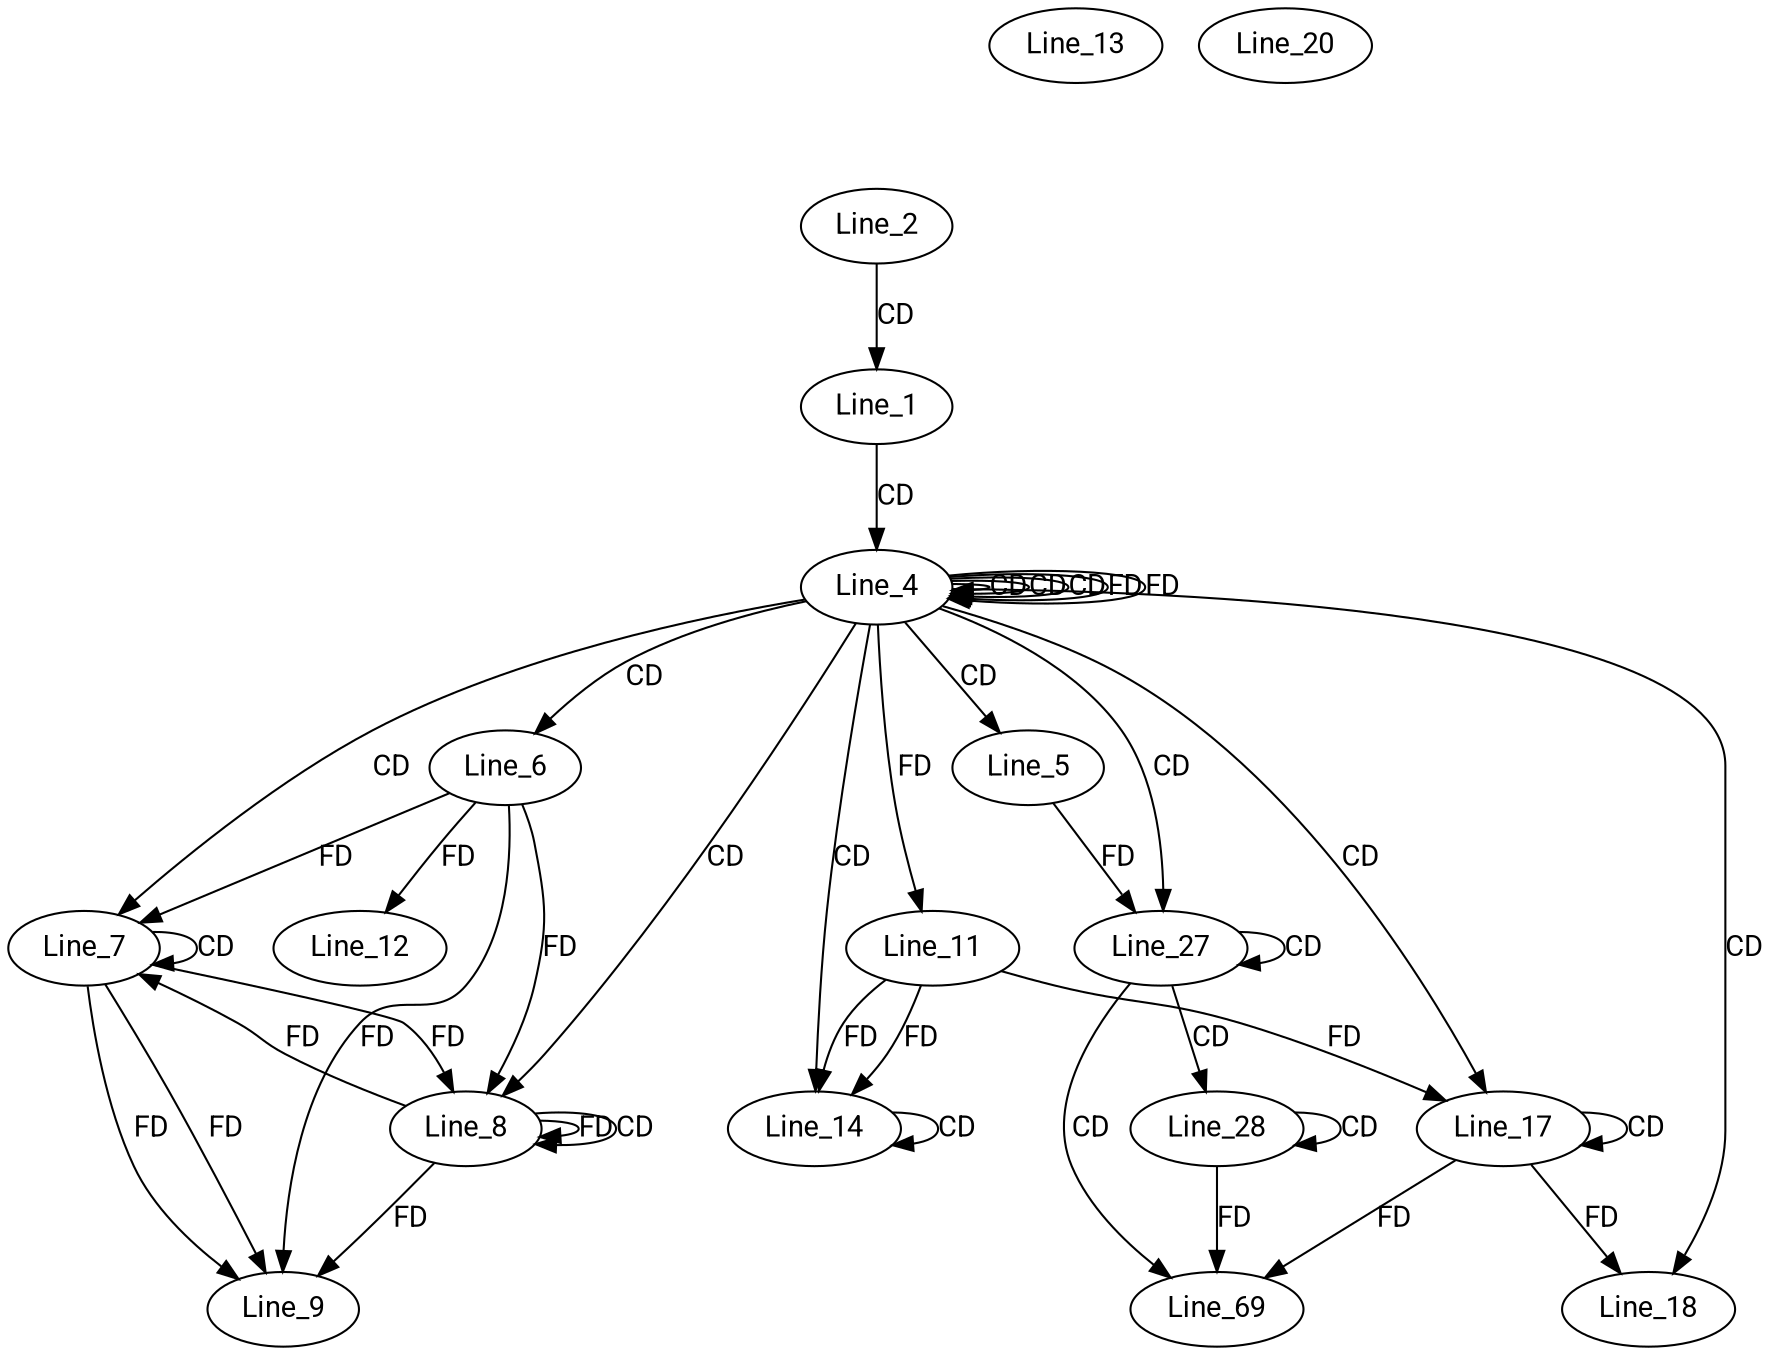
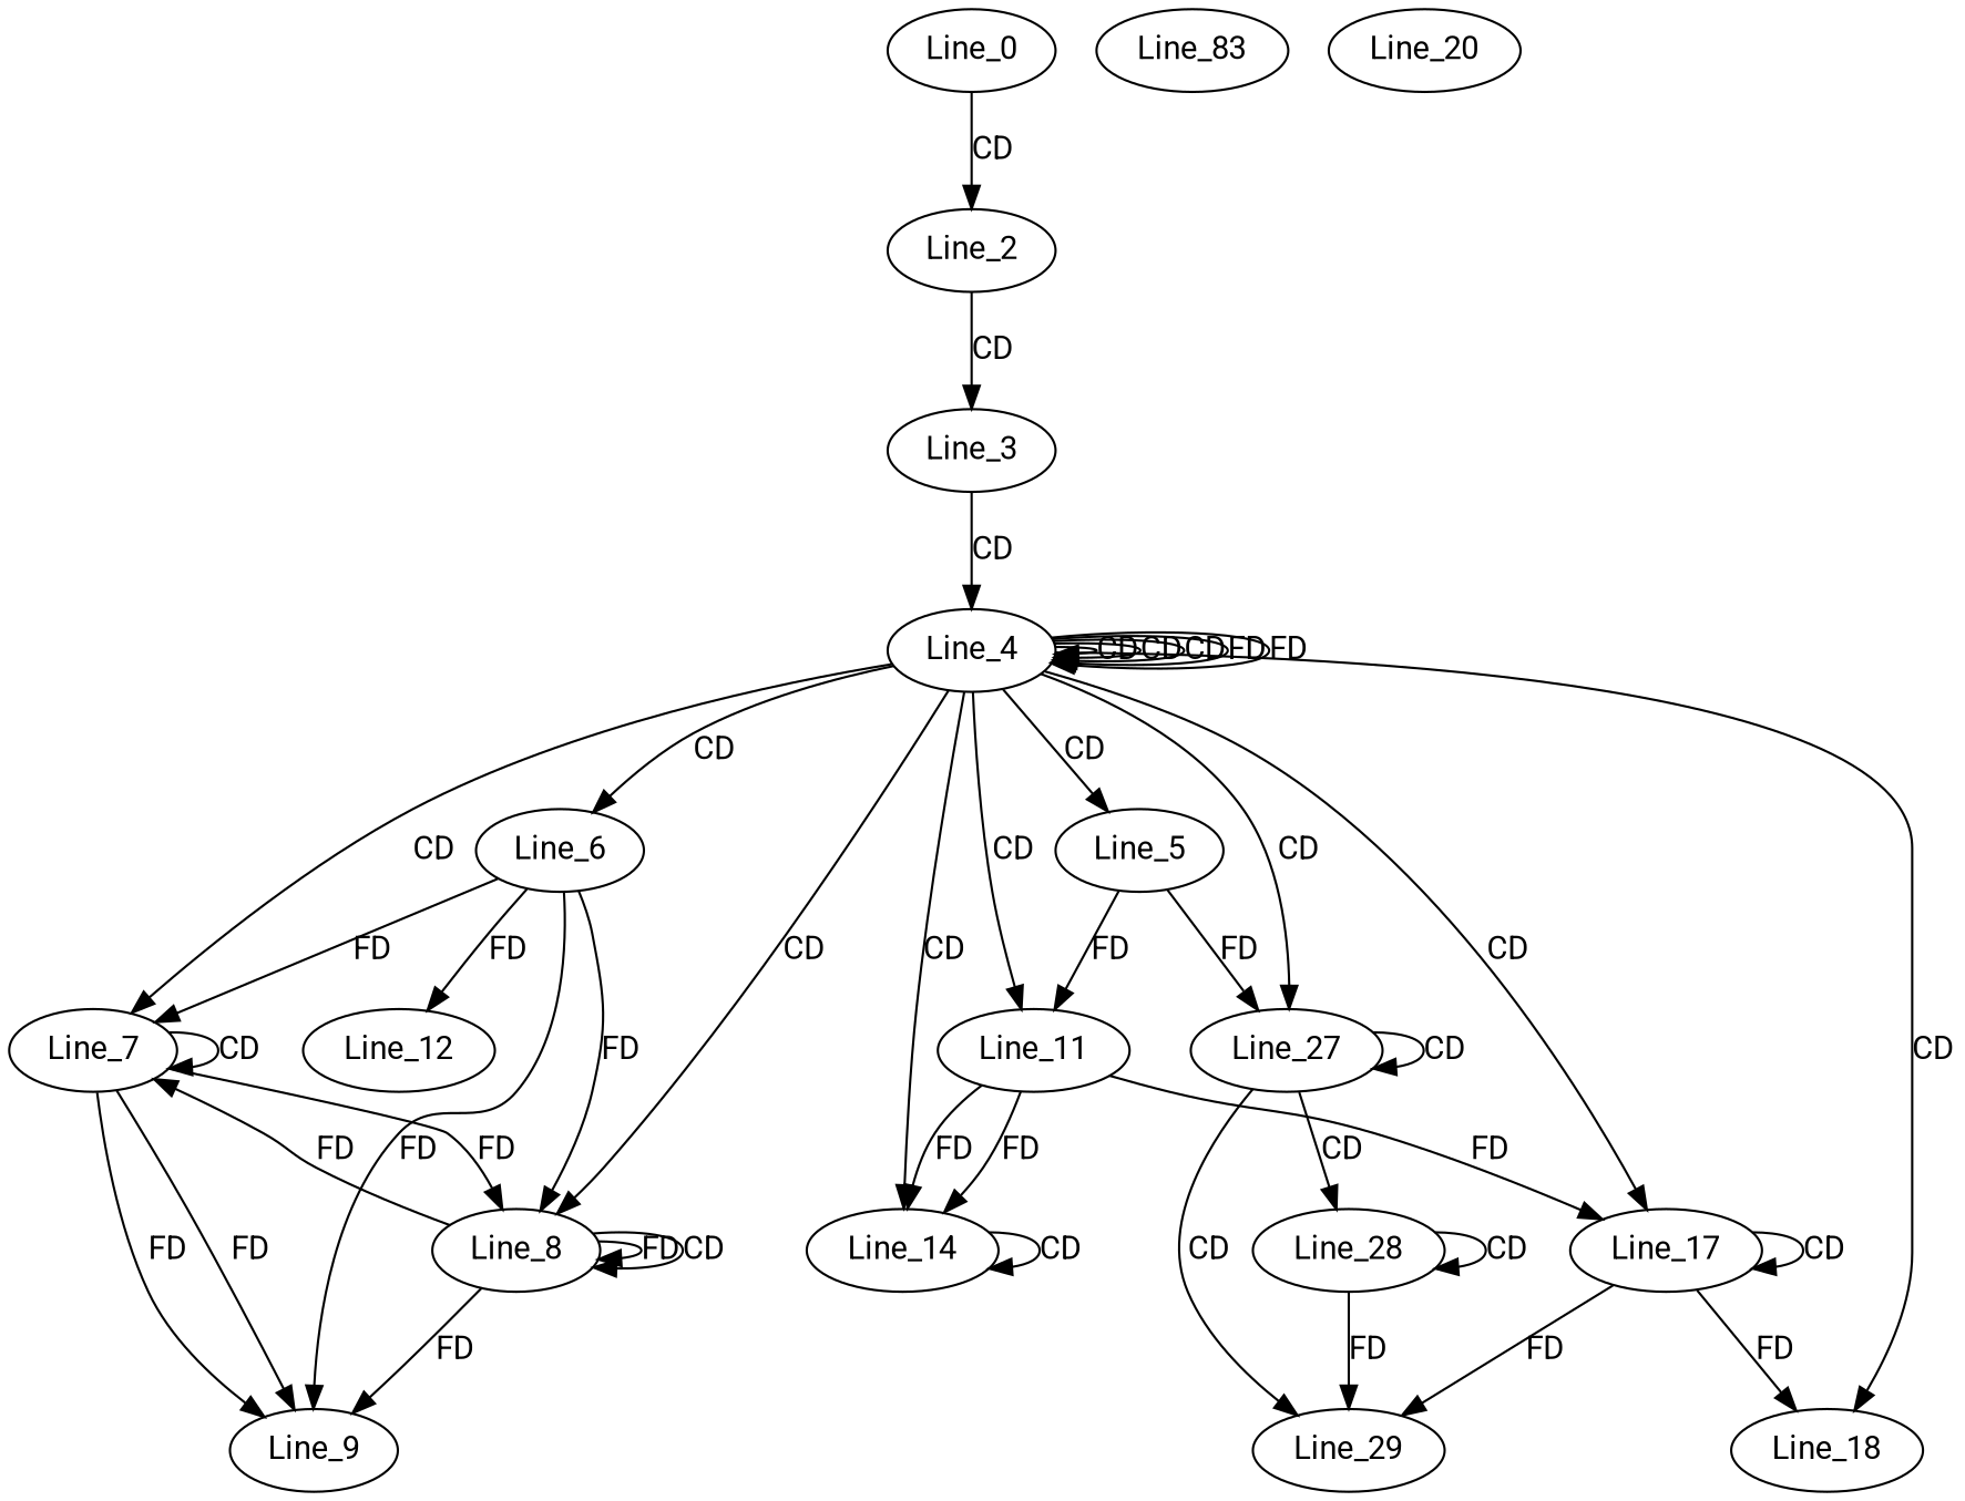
  digraph {
    fontname=Roboto
    node [fontname=Roboto]
    edge [fontname=Roboto]
+   Line_0
    Line_2
-   Line_3 [label=Line_1]
+   Line_3
    Line_4
    Line_5
    Line_6
    Line_7
    Line_8
    Line_11
    Line_14
    Line_17
    Line_18
    Line_27
    Line_9
    Line_12
-   Line_29 [label=Line_69]
+   Line_29
    Line_28
-   Line_13
+   Line_13 [label=Line_83]
    Line_20
+   Line_0 -> Line_2 [label=CD]
    Line_2 -> Line_3 [label=CD]
    Line_3 -> Line_4 [label=CD]
    Line_4 -> Line_4 [label=CD]
    Line_4 -> Line_4 [label=CD]
    Line_4 -> Line_4 [label=CD]
    Line_4 -> Line_4 [label=FD]
    Line_4 -> Line_4 [label=FD]
    Line_4 -> Line_5 [label=CD]
    Line_4 -> Line_6 [label=CD]
    Line_4 -> Line_7 [label=CD]
    Line_4 -> Line_8 [label=CD]
-   Line_4 -> Line_11 [label=FD]
+   Line_4 -> Line_11 [label=CD]
    Line_4 -> Line_14 [label=CD]
    Line_4 -> Line_17 [label=CD]
    Line_4 -> Line_18 [label=CD]
    Line_4 -> Line_27 [label=CD]
+   Line_5 -> Line_11 [label=FD]
    Line_5 -> Line_27 [label=FD]
    Line_6 -> Line_7 [label=FD]
    Line_6 -> Line_8 [label=FD]
    Line_6 -> Line_9 [label=FD]
    Line_6 -> Line_12 [label=FD]
    Line_7 -> Line_7 [label=CD]
    Line_7 -> Line_8 [label=FD]
    Line_7 -> Line_9 [label=FD]
    Line_7 -> Line_9 [label=FD]
    Line_8 -> Line_7 [label=FD]
    Line_8 -> Line_8 [label=FD]
    Line_8 -> Line_8 [label=CD]
    Line_8 -> Line_9 [label=FD]
    Line_11 -> Line_14 [label=FD]
    Line_11 -> Line_14 [label=FD]
    Line_11 -> Line_17 [label=FD]
    Line_14 -> Line_14 [label=CD]
    Line_17 -> Line_17 [label=CD]
    Line_17 -> Line_18 [label=FD]
    Line_17 -> Line_29 [label=FD]
    Line_27 -> Line_27 [label=CD]
    Line_27 -> Line_29 [label=CD]
    Line_27 -> Line_28 [label=CD]
    Line_28 -> Line_29 [label=FD]
    Line_28 -> Line_28 [label=CD]
  }
